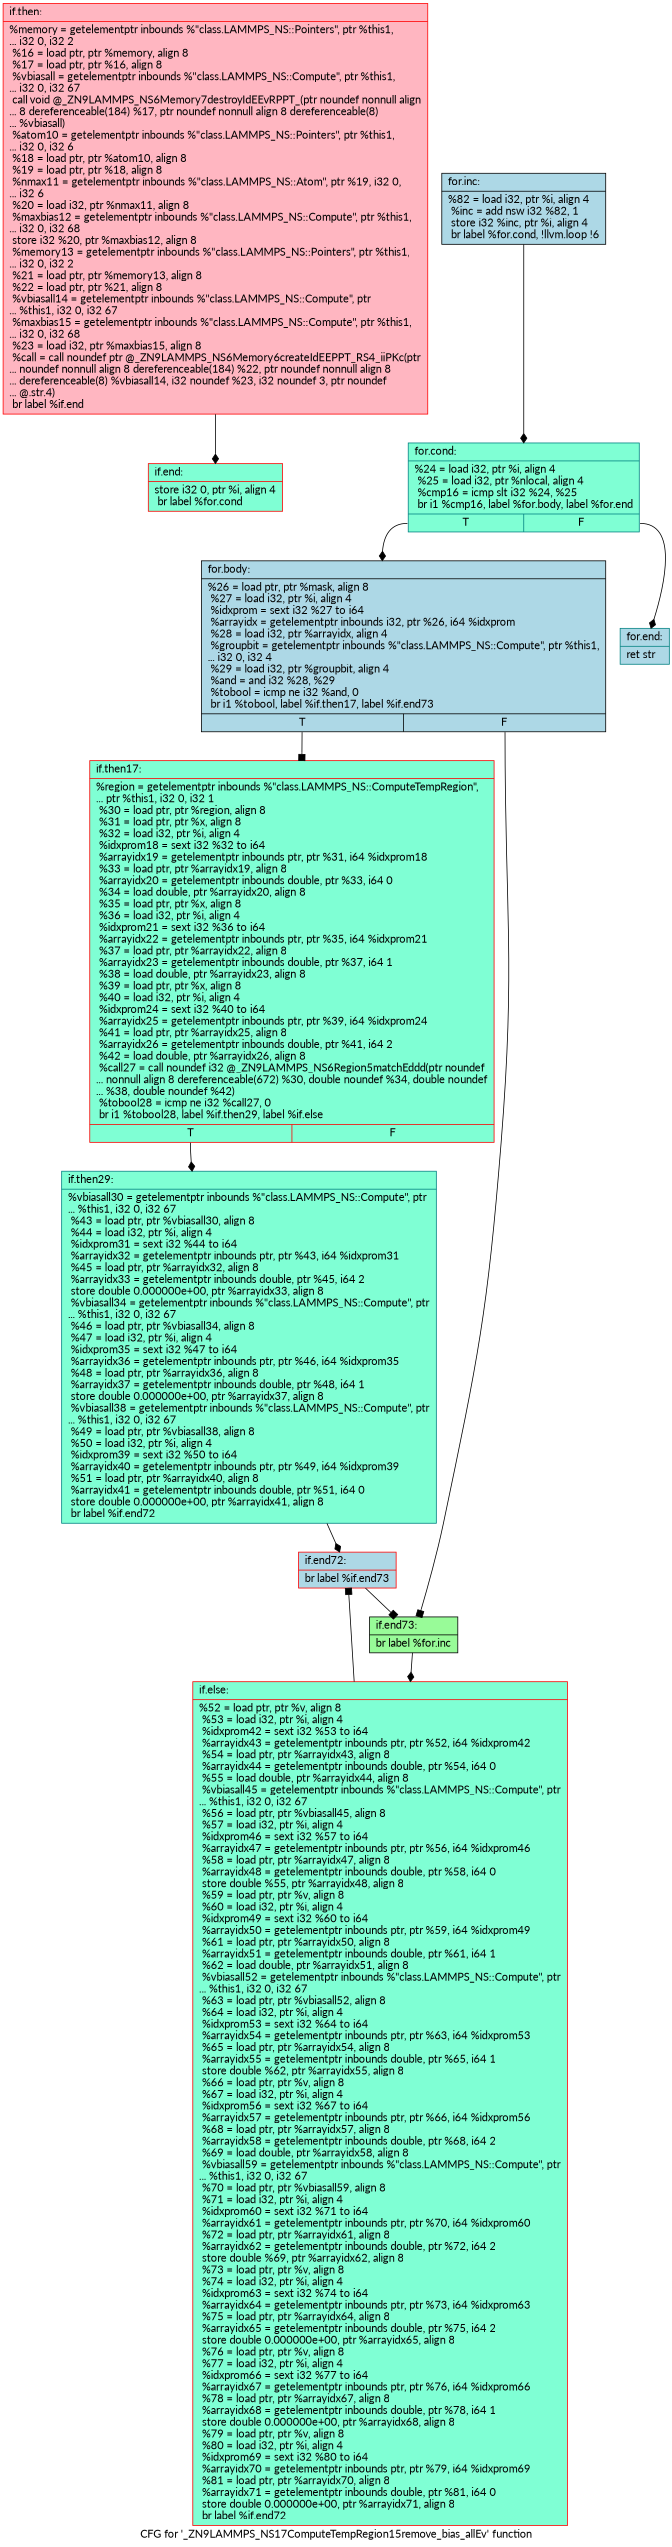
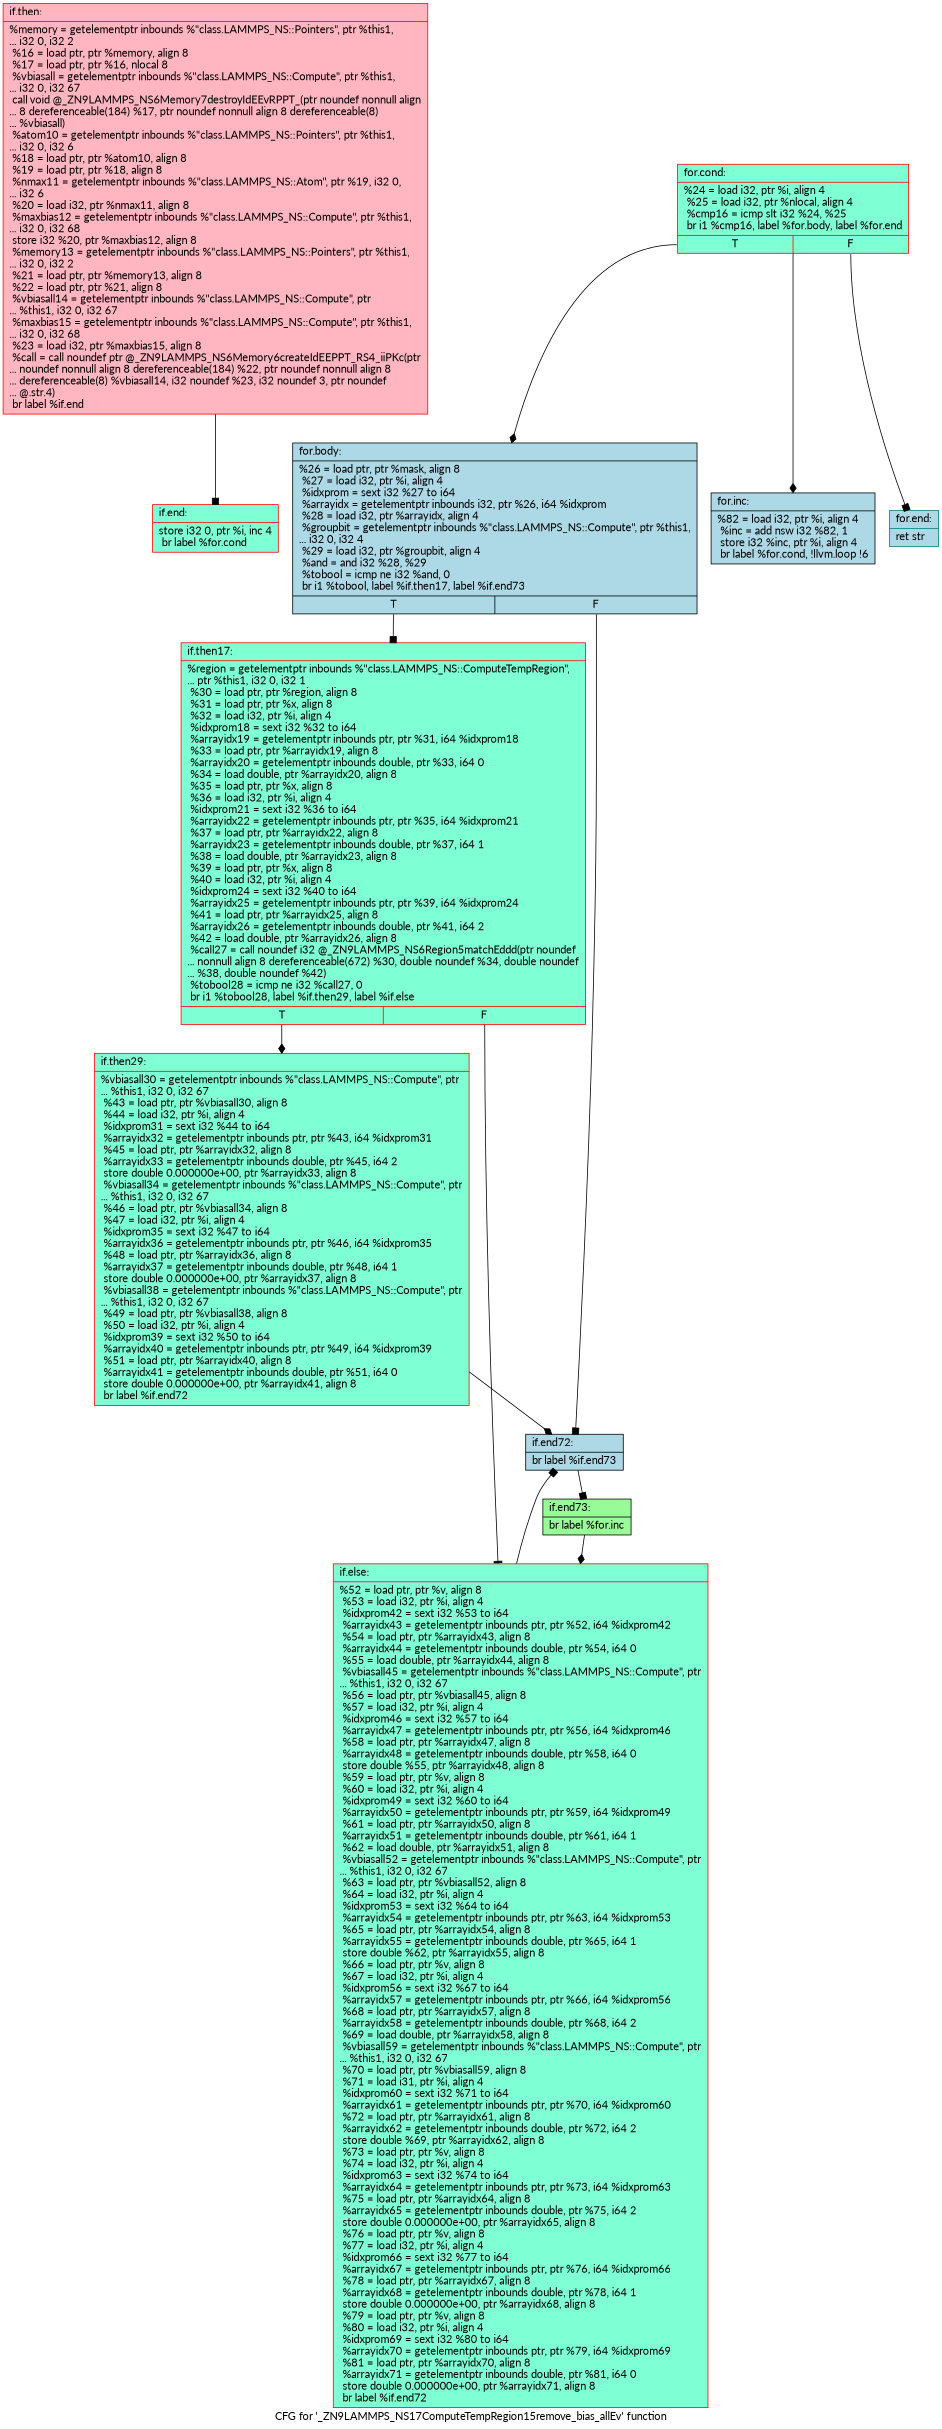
  digraph {
    fontname=Lato
    label="CFG for '_ZN9LAMMPS_NS17ComputeTempRegion15remove_bias_allEv' function"
    node [color=red fillcolor=aquamarine fontname=Lato shape=record style=filled]
    edge [arrowhead=box fontname=Lato]
-   n1 [fillcolor=lightpink label="{if.then:\l|  %memory = getelementptr inbounds %\"class.LAMMPS_NS::Pointers\", ptr %this1,\l... i32 0, i32 2\l  %16 = load ptr, ptr %memory, align 8\l  %17 = load ptr, ptr %16, align 8\l  %vbiasall = getelementptr inbounds %\"class.LAMMPS_NS::Compute\", ptr %this1,\l... i32 0, i32 67\l  call void @_ZN9LAMMPS_NS6Memory7destroyIdEEvRPPT_(ptr noundef nonnull align\l... 8 dereferenceable(184) %17, ptr noundef nonnull align 8 dereferenceable(8)\l... %vbiasall)\l  %atom10 = getelementptr inbounds %\"class.LAMMPS_NS::Pointers\", ptr %this1,\l... i32 0, i32 6\l  %18 = load ptr, ptr %atom10, align 8\l  %19 = load ptr, ptr %18, align 8\l  %nmax11 = getelementptr inbounds %\"class.LAMMPS_NS::Atom\", ptr %19, i32 0,\l... i32 6\l  %20 = load i32, ptr %nmax11, align 8\l  %maxbias12 = getelementptr inbounds %\"class.LAMMPS_NS::Compute\", ptr %this1,\l... i32 0, i32 68\l  store i32 %20, ptr %maxbias12, align 8\l  %memory13 = getelementptr inbounds %\"class.LAMMPS_NS::Pointers\", ptr %this1,\l... i32 0, i32 2\l  %21 = load ptr, ptr %memory13, align 8\l  %22 = load ptr, ptr %21, align 8\l  %vbiasall14 = getelementptr inbounds %\"class.LAMMPS_NS::Compute\", ptr\l... %this1, i32 0, i32 67\l  %maxbias15 = getelementptr inbounds %\"class.LAMMPS_NS::Compute\", ptr %this1,\l... i32 0, i32 68\l  %23 = load i32, ptr %maxbias15, align 8\l  %call = call noundef ptr @_ZN9LAMMPS_NS6Memory6createIdEEPPT_RS4_iiPKc(ptr\l... noundef nonnull align 8 dereferenceable(184) %22, ptr noundef nonnull align 8\l... dereferenceable(8) %vbiasall14, i32 noundef %23, i32 noundef 3, ptr noundef\l... @.str.4)\l  br label %if.end\l}"]
-   n2 [label="{if.end:\l|  store i32 0, ptr %i, align 4\l  br label %for.cond\l}"]
-   n3 [color=teal label="{for.cond:\l|  %24 = load i32, ptr %i, align 4\l  %25 = load i32, ptr %nlocal, align 4\l  %cmp16 = icmp slt i32 %24, %25\l  br i1 %cmp16, label %for.body, label %for.end\l|{<s0>T|<s1>F}}"]
+   n1 [fillcolor=lightpink label="{if.then:\l|  %memory = getelementptr inbounds %\"class.LAMMPS_NS::Pointers\", ptr %this1,\l... i32 0, i32 2\l  %16 = load ptr, ptr %memory, align 8\l  %17 = load ptr, ptr %16, nlocal 8\l  %vbiasall = getelementptr inbounds %\"class.LAMMPS_NS::Compute\", ptr %this1,\l... i32 0, i32 67\l  call void @_ZN9LAMMPS_NS6Memory7destroyIdEEvRPPT_(ptr noundef nonnull align\l... 8 dereferenceable(184) %17, ptr noundef nonnull align 8 dereferenceable(8)\l... %vbiasall)\l  %atom10 = getelementptr inbounds %\"class.LAMMPS_NS::Pointers\", ptr %this1,\l... i32 0, i32 6\l  %18 = load ptr, ptr %atom10, align 8\l  %19 = load ptr, ptr %18, align 8\l  %nmax11 = getelementptr inbounds %\"class.LAMMPS_NS::Atom\", ptr %19, i32 0,\l... i32 6\l  %20 = load i32, ptr %nmax11, align 8\l  %maxbias12 = getelementptr inbounds %\"class.LAMMPS_NS::Compute\", ptr %this1,\l... i32 0, i32 68\l  store i32 %20, ptr %maxbias12, align 8\l  %memory13 = getelementptr inbounds %\"class.LAMMPS_NS::Pointers\", ptr %this1,\l... i32 0, i32 2\l  %21 = load ptr, ptr %memory13, align 8\l  %22 = load ptr, ptr %21, align 8\l  %vbiasall14 = getelementptr inbounds %\"class.LAMMPS_NS::Compute\", ptr\l... %this1, i32 0, i32 67\l  %maxbias15 = getelementptr inbounds %\"class.LAMMPS_NS::Compute\", ptr %this1,\l... i32 0, i32 68\l  %23 = load i32, ptr %maxbias15, align 8\l  %call = call noundef ptr @_ZN9LAMMPS_NS6Memory6createIdEEPPT_RS4_iiPKc(ptr\l... noundef nonnull align 8 dereferenceable(184) %22, ptr noundef nonnull align 8\l... dereferenceable(8) %vbiasall14, i32 noundef %23, i32 noundef 3, ptr noundef\l... @.str.4)\l  br label %if.end\l}"]
+   n2 [label="{if.end:\l|  store i32 0, ptr %i, inc 4\l  br label %for.cond\l}"]
+   n3 [label="{for.cond:\l|  %24 = load i32, ptr %i, align 4\l  %25 = load i32, ptr %nlocal, align 4\l  %cmp16 = icmp slt i32 %24, %25\l  br i1 %cmp16, label %for.body, label %for.end\l|{<s0>T|<s1>F}}"]
    n4 [color=black fillcolor=lightblue label="{for.body:\l|  %26 = load ptr, ptr %mask, align 8\l  %27 = load i32, ptr %i, align 4\l  %idxprom = sext i32 %27 to i64\l  %arrayidx = getelementptr inbounds i32, ptr %26, i64 %idxprom\l  %28 = load i32, ptr %arrayidx, align 4\l  %groupbit = getelementptr inbounds %\"class.LAMMPS_NS::Compute\", ptr %this1,\l... i32 0, i32 4\l  %29 = load i32, ptr %groupbit, align 4\l  %and = and i32 %28, %29\l  %tobool = icmp ne i32 %and, 0\l  br i1 %tobool, label %if.then17, label %if.end73\l|{<s0>T|<s1>F}}"]
    n5 [color=teal fillcolor=lightblue label="{for.end:\l|  ret str\l}"]
    n6 [label="{if.then17:\l|  %region = getelementptr inbounds %\"class.LAMMPS_NS::ComputeTempRegion\",\l... ptr %this1, i32 0, i32 1\l  %30 = load ptr, ptr %region, align 8\l  %31 = load ptr, ptr %x, align 8\l  %32 = load i32, ptr %i, align 4\l  %idxprom18 = sext i32 %32 to i64\l  %arrayidx19 = getelementptr inbounds ptr, ptr %31, i64 %idxprom18\l  %33 = load ptr, ptr %arrayidx19, align 8\l  %arrayidx20 = getelementptr inbounds double, ptr %33, i64 0\l  %34 = load double, ptr %arrayidx20, align 8\l  %35 = load ptr, ptr %x, align 8\l  %36 = load i32, ptr %i, align 4\l  %idxprom21 = sext i32 %36 to i64\l  %arrayidx22 = getelementptr inbounds ptr, ptr %35, i64 %idxprom21\l  %37 = load ptr, ptr %arrayidx22, align 8\l  %arrayidx23 = getelementptr inbounds double, ptr %37, i64 1\l  %38 = load double, ptr %arrayidx23, align 8\l  %39 = load ptr, ptr %x, align 8\l  %40 = load i32, ptr %i, align 4\l  %idxprom24 = sext i32 %40 to i64\l  %arrayidx25 = getelementptr inbounds ptr, ptr %39, i64 %idxprom24\l  %41 = load ptr, ptr %arrayidx25, align 8\l  %arrayidx26 = getelementptr inbounds double, ptr %41, i64 2\l  %42 = load double, ptr %arrayidx26, align 8\l  %call27 = call noundef i32 @_ZN9LAMMPS_NS6Region5matchEddd(ptr noundef\l... nonnull align 8 dereferenceable(672) %30, double noundef %34, double noundef\l... %38, double noundef %42)\l  %tobool28 = icmp ne i32 %call27, 0\l  br i1 %tobool28, label %if.then29, label %if.else\l|{<s0>T|<s1>F}}"]
    n7 [color=black fillcolor=palegreen label="{if.end73:\l|  br label %for.inc\l}"]
-   n8 [color=teal label="{if.then29:\l|  %vbiasall30 = getelementptr inbounds %\"class.LAMMPS_NS::Compute\", ptr\l... %this1, i32 0, i32 67\l  %43 = load ptr, ptr %vbiasall30, align 8\l  %44 = load i32, ptr %i, align 4\l  %idxprom31 = sext i32 %44 to i64\l  %arrayidx32 = getelementptr inbounds ptr, ptr %43, i64 %idxprom31\l  %45 = load ptr, ptr %arrayidx32, align 8\l  %arrayidx33 = getelementptr inbounds double, ptr %45, i64 2\l  store double 0.000000e+00, ptr %arrayidx33, align 8\l  %vbiasall34 = getelementptr inbounds %\"class.LAMMPS_NS::Compute\", ptr\l... %this1, i32 0, i32 67\l  %46 = load ptr, ptr %vbiasall34, align 8\l  %47 = load i32, ptr %i, align 4\l  %idxprom35 = sext i32 %47 to i64\l  %arrayidx36 = getelementptr inbounds ptr, ptr %46, i64 %idxprom35\l  %48 = load ptr, ptr %arrayidx36, align 8\l  %arrayidx37 = getelementptr inbounds double, ptr %48, i64 1\l  store double 0.000000e+00, ptr %arrayidx37, align 8\l  %vbiasall38 = getelementptr inbounds %\"class.LAMMPS_NS::Compute\", ptr\l... %this1, i32 0, i32 67\l  %49 = load ptr, ptr %vbiasall38, align 8\l  %50 = load i32, ptr %i, align 4\l  %idxprom39 = sext i32 %50 to i64\l  %arrayidx40 = getelementptr inbounds ptr, ptr %49, i64 %idxprom39\l  %51 = load ptr, ptr %arrayidx40, align 8\l  %arrayidx41 = getelementptr inbounds double, ptr %51, i64 0\l  store double 0.000000e+00, ptr %arrayidx41, align 8\l  br label %if.end72\l}"]
-   n9 [label="{if.else:\l|  %52 = load ptr, ptr %v, align 8\l  %53 = load i32, ptr %i, align 4\l  %idxprom42 = sext i32 %53 to i64\l  %arrayidx43 = getelementptr inbounds ptr, ptr %52, i64 %idxprom42\l  %54 = load ptr, ptr %arrayidx43, align 8\l  %arrayidx44 = getelementptr inbounds double, ptr %54, i64 0\l  %55 = load double, ptr %arrayidx44, align 8\l  %vbiasall45 = getelementptr inbounds %\"class.LAMMPS_NS::Compute\", ptr\l... %this1, i32 0, i32 67\l  %56 = load ptr, ptr %vbiasall45, align 8\l  %57 = load i32, ptr %i, align 4\l  %idxprom46 = sext i32 %57 to i64\l  %arrayidx47 = getelementptr inbounds ptr, ptr %56, i64 %idxprom46\l  %58 = load ptr, ptr %arrayidx47, align 8\l  %arrayidx48 = getelementptr inbounds double, ptr %58, i64 0\l  store double %55, ptr %arrayidx48, align 8\l  %59 = load ptr, ptr %v, align 8\l  %60 = load i32, ptr %i, align 4\l  %idxprom49 = sext i32 %60 to i64\l  %arrayidx50 = getelementptr inbounds ptr, ptr %59, i64 %idxprom49\l  %61 = load ptr, ptr %arrayidx50, align 8\l  %arrayidx51 = getelementptr inbounds double, ptr %61, i64 1\l  %62 = load double, ptr %arrayidx51, align 8\l  %vbiasall52 = getelementptr inbounds %\"class.LAMMPS_NS::Compute\", ptr\l... %this1, i32 0, i32 67\l  %63 = load ptr, ptr %vbiasall52, align 8\l  %64 = load i32, ptr %i, align 4\l  %idxprom53 = sext i32 %64 to i64\l  %arrayidx54 = getelementptr inbounds ptr, ptr %63, i64 %idxprom53\l  %65 = load ptr, ptr %arrayidx54, align 8\l  %arrayidx55 = getelementptr inbounds double, ptr %65, i64 1\l  store double %62, ptr %arrayidx55, align 8\l  %66 = load ptr, ptr %v, align 8\l  %67 = load i32, ptr %i, align 4\l  %idxprom56 = sext i32 %67 to i64\l  %arrayidx57 = getelementptr inbounds ptr, ptr %66, i64 %idxprom56\l  %68 = load ptr, ptr %arrayidx57, align 8\l  %arrayidx58 = getelementptr inbounds double, ptr %68, i64 2\l  %69 = load double, ptr %arrayidx58, align 8\l  %vbiasall59 = getelementptr inbounds %\"class.LAMMPS_NS::Compute\", ptr\l... %this1, i32 0, i32 67\l  %70 = load ptr, ptr %vbiasall59, align 8\l  %71 = load i32, ptr %i, align 4\l  %idxprom60 = sext i32 %71 to i64\l  %arrayidx61 = getelementptr inbounds ptr, ptr %70, i64 %idxprom60\l  %72 = load ptr, ptr %arrayidx61, align 8\l  %arrayidx62 = getelementptr inbounds double, ptr %72, i64 2\l  store double %69, ptr %arrayidx62, align 8\l  %73 = load ptr, ptr %v, align 8\l  %74 = load i32, ptr %i, align 4\l  %idxprom63 = sext i32 %74 to i64\l  %arrayidx64 = getelementptr inbounds ptr, ptr %73, i64 %idxprom63\l  %75 = load ptr, ptr %arrayidx64, align 8\l  %arrayidx65 = getelementptr inbounds double, ptr %75, i64 2\l  store double 0.000000e+00, ptr %arrayidx65, align 8\l  %76 = load ptr, ptr %v, align 8\l  %77 = load i32, ptr %i, align 4\l  %idxprom66 = sext i32 %77 to i64\l  %arrayidx67 = getelementptr inbounds ptr, ptr %76, i64 %idxprom66\l  %78 = load ptr, ptr %arrayidx67, align 8\l  %arrayidx68 = getelementptr inbounds double, ptr %78, i64 1\l  store double 0.000000e+00, ptr %arrayidx68, align 8\l  %79 = load ptr, ptr %v, align 8\l  %80 = load i32, ptr %i, align 4\l  %idxprom69 = sext i32 %80 to i64\l  %arrayidx70 = getelementptr inbounds ptr, ptr %79, i64 %idxprom69\l  %81 = load ptr, ptr %arrayidx70, align 8\l  %arrayidx71 = getelementptr inbounds double, ptr %81, i64 0\l  store double 0.000000e+00, ptr %arrayidx71, align 8\l  br label %if.end72\l}"]
-   n10 [fillcolor=lightblue label="{if.end72:\l|  br label %if.end73\l}"]
+   n8 [label="{if.then29:\l|  %vbiasall30 = getelementptr inbounds %\"class.LAMMPS_NS::Compute\", ptr\l... %this1, i32 0, i32 67\l  %43 = load ptr, ptr %vbiasall30, align 8\l  %44 = load i32, ptr %i, align 4\l  %idxprom31 = sext i32 %44 to i64\l  %arrayidx32 = getelementptr inbounds ptr, ptr %43, i64 %idxprom31\l  %45 = load ptr, ptr %arrayidx32, align 8\l  %arrayidx33 = getelementptr inbounds double, ptr %45, i64 2\l  store double 0.000000e+00, ptr %arrayidx33, align 8\l  %vbiasall34 = getelementptr inbounds %\"class.LAMMPS_NS::Compute\", ptr\l... %this1, i32 0, i32 67\l  %46 = load ptr, ptr %vbiasall34, align 8\l  %47 = load i32, ptr %i, align 4\l  %idxprom35 = sext i32 %47 to i64\l  %arrayidx36 = getelementptr inbounds ptr, ptr %46, i64 %idxprom35\l  %48 = load ptr, ptr %arrayidx36, align 8\l  %arrayidx37 = getelementptr inbounds double, ptr %48, i64 1\l  store double 0.000000e+00, ptr %arrayidx37, align 8\l  %vbiasall38 = getelementptr inbounds %\"class.LAMMPS_NS::Compute\", ptr\l... %this1, i32 0, i32 67\l  %49 = load ptr, ptr %vbiasall38, align 8\l  %50 = load i32, ptr %i, align 4\l  %idxprom39 = sext i32 %50 to i64\l  %arrayidx40 = getelementptr inbounds ptr, ptr %49, i64 %idxprom39\l  %51 = load ptr, ptr %arrayidx40, align 8\l  %arrayidx41 = getelementptr inbounds double, ptr %51, i64 0\l  store double 0.000000e+00, ptr %arrayidx41, align 8\l  br label %if.end72\l}"]
+   n9 [label="{if.else:\l|  %52 = load ptr, ptr %v, align 8\l  %53 = load i32, ptr %i, align 4\l  %idxprom42 = sext i32 %53 to i64\l  %arrayidx43 = getelementptr inbounds ptr, ptr %52, i64 %idxprom42\l  %54 = load ptr, ptr %arrayidx43, align 8\l  %arrayidx44 = getelementptr inbounds double, ptr %54, i64 0\l  %55 = load double, ptr %arrayidx44, align 8\l  %vbiasall45 = getelementptr inbounds %\"class.LAMMPS_NS::Compute\", ptr\l... %this1, i32 0, i32 67\l  %56 = load ptr, ptr %vbiasall45, align 8\l  %57 = load i32, ptr %i, align 4\l  %idxprom46 = sext i32 %57 to i64\l  %arrayidx47 = getelementptr inbounds ptr, ptr %56, i64 %idxprom46\l  %58 = load ptr, ptr %arrayidx47, align 8\l  %arrayidx48 = getelementptr inbounds double, ptr %58, i64 0\l  store double %55, ptr %arrayidx48, align 8\l  %59 = load ptr, ptr %v, align 8\l  %60 = load i32, ptr %i, align 4\l  %idxprom49 = sext i32 %60 to i64\l  %arrayidx50 = getelementptr inbounds ptr, ptr %59, i64 %idxprom49\l  %61 = load ptr, ptr %arrayidx50, align 8\l  %arrayidx51 = getelementptr inbounds double, ptr %61, i64 1\l  %62 = load double, ptr %arrayidx51, align 8\l  %vbiasall52 = getelementptr inbounds %\"class.LAMMPS_NS::Compute\", ptr\l... %this1, i32 0, i32 67\l  %63 = load ptr, ptr %vbiasall52, align 8\l  %64 = load i32, ptr %i, align 4\l  %idxprom53 = sext i32 %64 to i64\l  %arrayidx54 = getelementptr inbounds ptr, ptr %63, i64 %idxprom53\l  %65 = load ptr, ptr %arrayidx54, align 8\l  %arrayidx55 = getelementptr inbounds double, ptr %65, i64 1\l  store double %62, ptr %arrayidx55, align 8\l  %66 = load ptr, ptr %v, align 8\l  %67 = load i32, ptr %i, align 4\l  %idxprom56 = sext i32 %67 to i64\l  %arrayidx57 = getelementptr inbounds ptr, ptr %66, i64 %idxprom56\l  %68 = load ptr, ptr %arrayidx57, align 8\l  %arrayidx58 = getelementptr inbounds double, ptr %68, i64 2\l  %69 = load double, ptr %arrayidx58, align 8\l  %vbiasall59 = getelementptr inbounds %\"class.LAMMPS_NS::Compute\", ptr\l... %this1, i32 0, i32 67\l  %70 = load ptr, ptr %vbiasall59, align 8\l  %71 = load i31, ptr %i, align 4\l  %idxprom60 = sext i32 %71 to i64\l  %arrayidx61 = getelementptr inbounds ptr, ptr %70, i64 %idxprom60\l  %72 = load ptr, ptr %arrayidx61, align 8\l  %arrayidx62 = getelementptr inbounds double, ptr %72, i64 2\l  store double %69, ptr %arrayidx62, align 8\l  %73 = load ptr, ptr %v, align 8\l  %74 = load i32, ptr %i, align 4\l  %idxprom63 = sext i32 %74 to i64\l  %arrayidx64 = getelementptr inbounds ptr, ptr %73, i64 %idxprom63\l  %75 = load ptr, ptr %arrayidx64, align 8\l  %arrayidx65 = getelementptr inbounds double, ptr %75, i64 2\l  store double 0.000000e+00, ptr %arrayidx65, align 8\l  %76 = load ptr, ptr %v, align 8\l  %77 = load i32, ptr %i, align 4\l  %idxprom66 = sext i32 %77 to i64\l  %arrayidx67 = getelementptr inbounds ptr, ptr %76, i64 %idxprom66\l  %78 = load ptr, ptr %arrayidx67, align 8\l  %arrayidx68 = getelementptr inbounds double, ptr %78, i64 1\l  store double 0.000000e+00, ptr %arrayidx68, align 8\l  %79 = load ptr, ptr %v, align 8\l  %80 = load i32, ptr %i, align 4\l  %idxprom69 = sext i32 %80 to i64\l  %arrayidx70 = getelementptr inbounds ptr, ptr %79, i64 %idxprom69\l  %81 = load ptr, ptr %arrayidx70, align 8\l  %arrayidx71 = getelementptr inbounds double, ptr %81, i64 0\l  store double 0.000000e+00, ptr %arrayidx71, align 8\l  br label %if.end72\l}"]
+   n10 [color=black fillcolor=lightblue label="{if.end72:\l|  br label %if.end73\l}"]
    n11 [color=black fillcolor=lightblue label="{for.inc:\l|  %82 = load i32, ptr %i, align 4\l  %inc = add nsw i32 %82, 1\l  store i32 %inc, ptr %i, align 4\l  br label %for.cond, !llvm.loop !6\l}"]
-   n1 -> n2 [arrowhead=diamond]
+   n1 -> n2
    n3 -> n4 [arrowhead=diamond tailport=s0]
-   n3 -> n5 [arrowhead=diamond tailport=s1]
+   n3 -> n5 [tailport=s1]
    n4 -> n6 [tailport=s0]
-   n4 -> n7 [tailport=s1]
+   n4 -> n10 [tailport=s1]
    n6 -> n8 [arrowhead=diamond tailport=s0]
+   n6 -> n9 [arrowhead=tee tailport=s1]
    n7 -> n9 [arrowhead=diamond]
    n8 -> n10 [arrowhead=diamond]
    n9 -> n10
    n10 -> n7
-   n11 -> n3 [arrowhead=diamond]
+   n3 -> n11 [arrowhead=diamond]
  }
